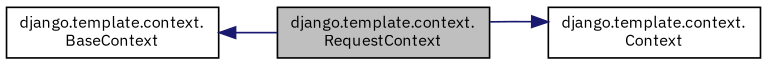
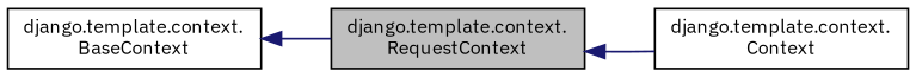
  digraph {
    fontname="IBM Plex Sans"
    rankdir=LR
    node [color=black fillcolor=white fontname="IBM Plex Sans" fontsize=10 shape=record style=filled]
    edge [color=midnightblue dir=back fontname="IBM Plex Sans" fontsize=10 labelfontname=Helvetica labelfontsize=10 style=solid]
    n1 [fillcolor=grey75 fontcolor=black height=0.2 label="django.template.context.\lRequestContext" width=0.4]
    n2 [height=0.2 label="django.template.context.\lContext" width=0.4]
    n3 [height=0.2 label="django.template.context.\lBaseContext" width=0.4]
-   n2 -> n1
+   n1 -> n2
    n3 -> n1
  }
